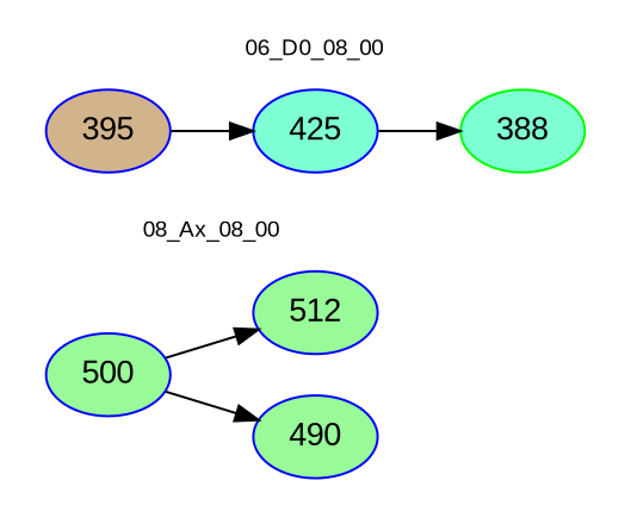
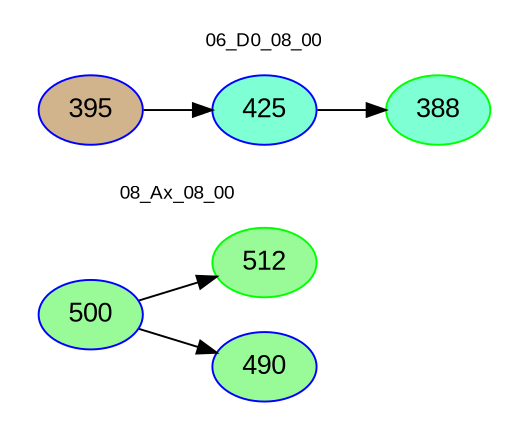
  digraph {
    fontname="Liberation Sans"
    rankdir=LR
    node [color=blue fillcolor=palegreen fontname="Liberation Sans" style=filled]
    edge [color=black fontname="Liberation Sans"]
    n1 [label=500]
    n2 [label=490]
-   n3 [label=512]
+   n3 [color=green label=512]
    n4 [fillcolor=tan label=395]
    n5 [color=green fillcolor=aquamarine label=388]
    n6 [fillcolor=aquamarine label=425]
    subgraph cluster_1 {
      color=white
      fontsize=10
      label="08_Ax_08_00"
      n1
      n2
      n3
    }
    subgraph cluster_2 {
      color=white
      fontsize=10
      label="06_D0_08_00"
      n4
      n5
      n6
    }
    n1 -> n2
    n1 -> n3
    n4 -> n6
    n6 -> n5
  }
